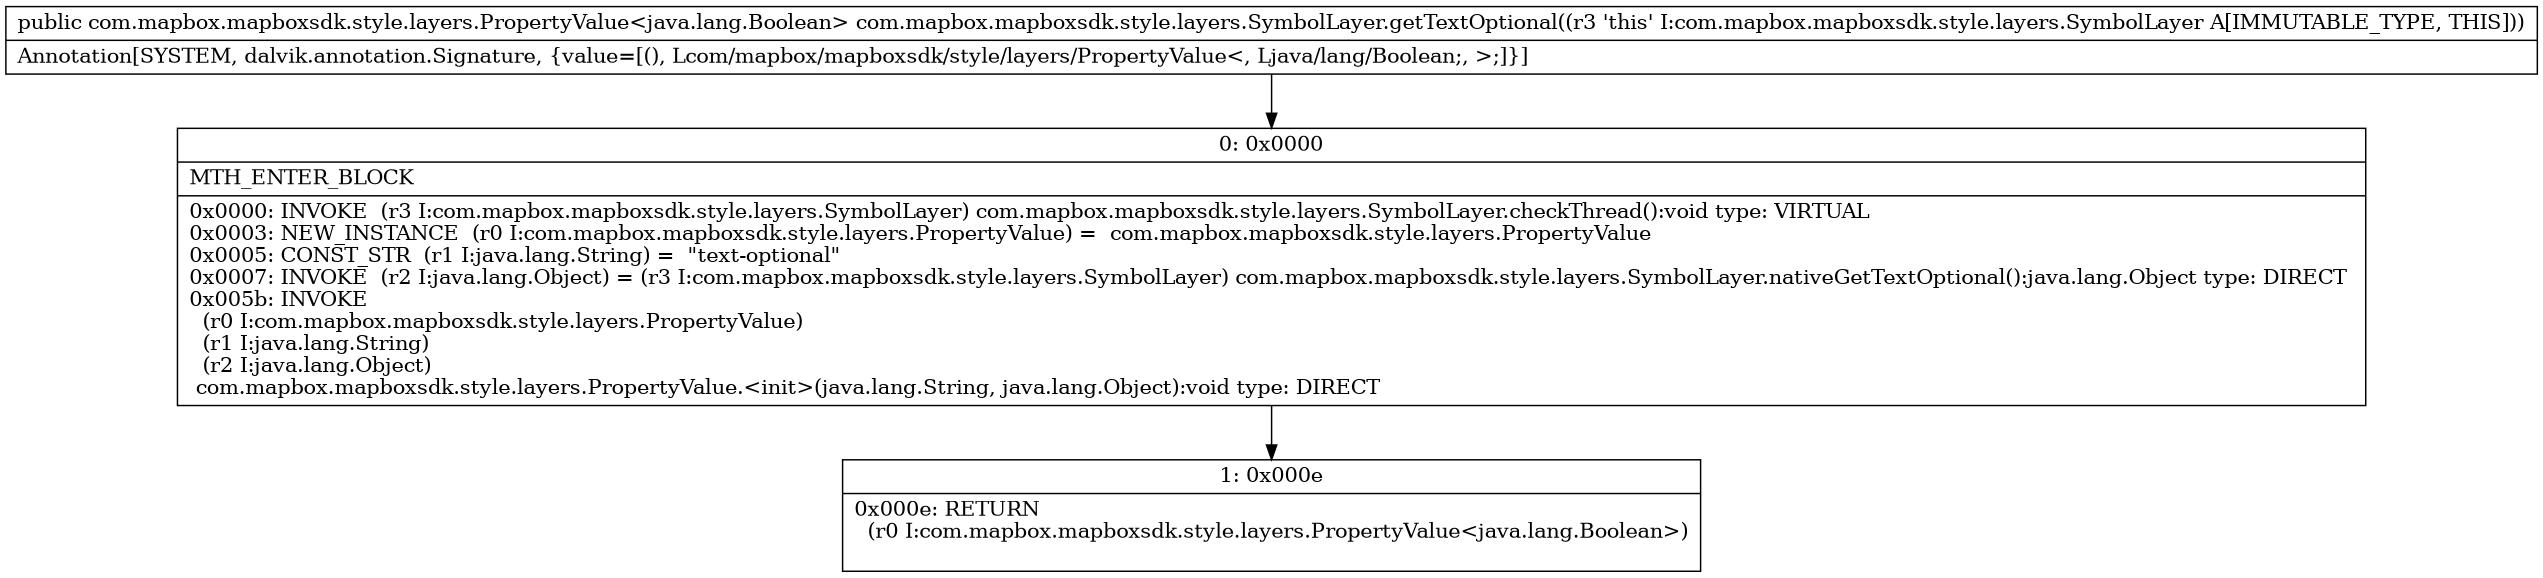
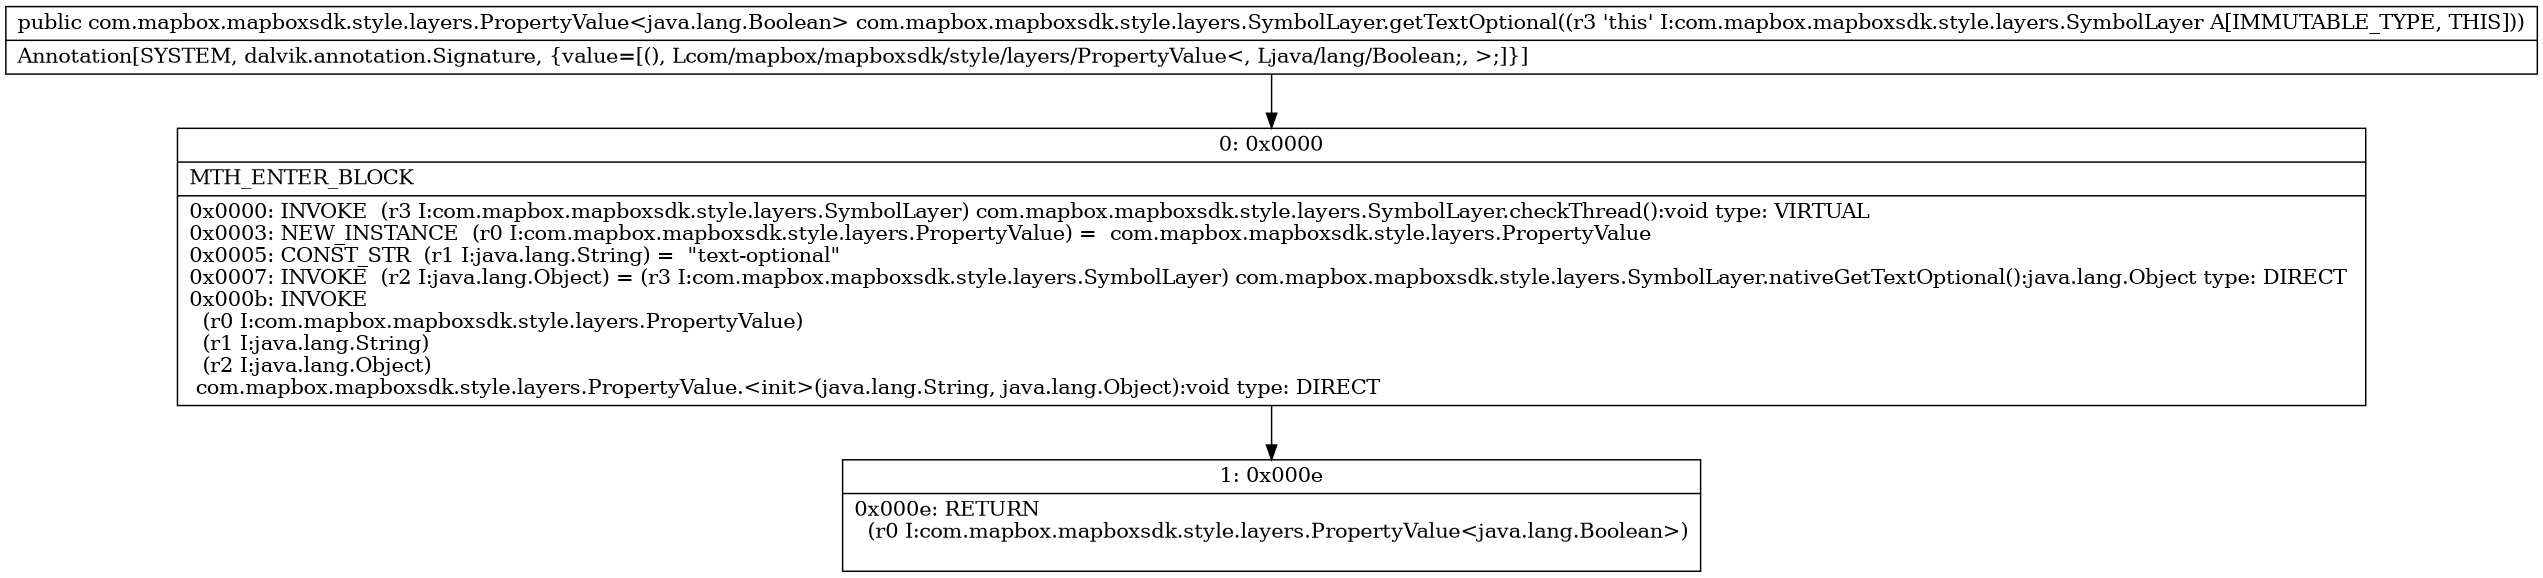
  digraph {
    node [shape=record]
-   n1 [label="{0\:\ 0x0000|MTH_ENTER_BLOCK\l|0x0000: INVOKE  (r3 I:com.mapbox.mapboxsdk.style.layers.SymbolLayer) com.mapbox.mapboxsdk.style.layers.SymbolLayer.checkThread():void type: VIRTUAL \l0x0003: NEW_INSTANCE  (r0 I:com.mapbox.mapboxsdk.style.layers.PropertyValue) =  com.mapbox.mapboxsdk.style.layers.PropertyValue \l0x0005: CONST_STR  (r1 I:java.lang.String) =  \"text\-optional\" \l0x0007: INVOKE  (r2 I:java.lang.Object) = (r3 I:com.mapbox.mapboxsdk.style.layers.SymbolLayer) com.mapbox.mapboxsdk.style.layers.SymbolLayer.nativeGetTextOptional():java.lang.Object type: DIRECT \l0x005b: INVOKE  \l  (r0 I:com.mapbox.mapboxsdk.style.layers.PropertyValue)\l  (r1 I:java.lang.String)\l  (r2 I:java.lang.Object)\l com.mapbox.mapboxsdk.style.layers.PropertyValue.\<init\>(java.lang.String, java.lang.Object):void type: DIRECT \l}"]
+   n1 [label="{0\:\ 0x0000|MTH_ENTER_BLOCK\l|0x0000: INVOKE  (r3 I:com.mapbox.mapboxsdk.style.layers.SymbolLayer) com.mapbox.mapboxsdk.style.layers.SymbolLayer.checkThread():void type: VIRTUAL \l0x0003: NEW_INSTANCE  (r0 I:com.mapbox.mapboxsdk.style.layers.PropertyValue) =  com.mapbox.mapboxsdk.style.layers.PropertyValue \l0x0005: CONST_STR  (r1 I:java.lang.String) =  \"text\-optional\" \l0x0007: INVOKE  (r2 I:java.lang.Object) = (r3 I:com.mapbox.mapboxsdk.style.layers.SymbolLayer) com.mapbox.mapboxsdk.style.layers.SymbolLayer.nativeGetTextOptional():java.lang.Object type: DIRECT \l0x000b: INVOKE  \l  (r0 I:com.mapbox.mapboxsdk.style.layers.PropertyValue)\l  (r1 I:java.lang.String)\l  (r2 I:java.lang.Object)\l com.mapbox.mapboxsdk.style.layers.PropertyValue.\<init\>(java.lang.String, java.lang.Object):void type: DIRECT \l}"]
    n2 [label="{1\:\ 0x000e|0x000e: RETURN  \l  (r0 I:com.mapbox.mapboxsdk.style.layers.PropertyValue\<java.lang.Boolean\>)\l \l}"]
    n3 [label="{public com.mapbox.mapboxsdk.style.layers.PropertyValue\<java.lang.Boolean\> com.mapbox.mapboxsdk.style.layers.SymbolLayer.getTextOptional((r3 'this' I:com.mapbox.mapboxsdk.style.layers.SymbolLayer A[IMMUTABLE_TYPE, THIS]))  | Annotation[SYSTEM, dalvik.annotation.Signature, \{value=[(), Lcom\/mapbox\/mapboxsdk\/style\/layers\/PropertyValue\<, Ljava\/lang\/Boolean;, \>;]\}]\l}"]
    n1 -> n2
    n3 -> n1
  }
